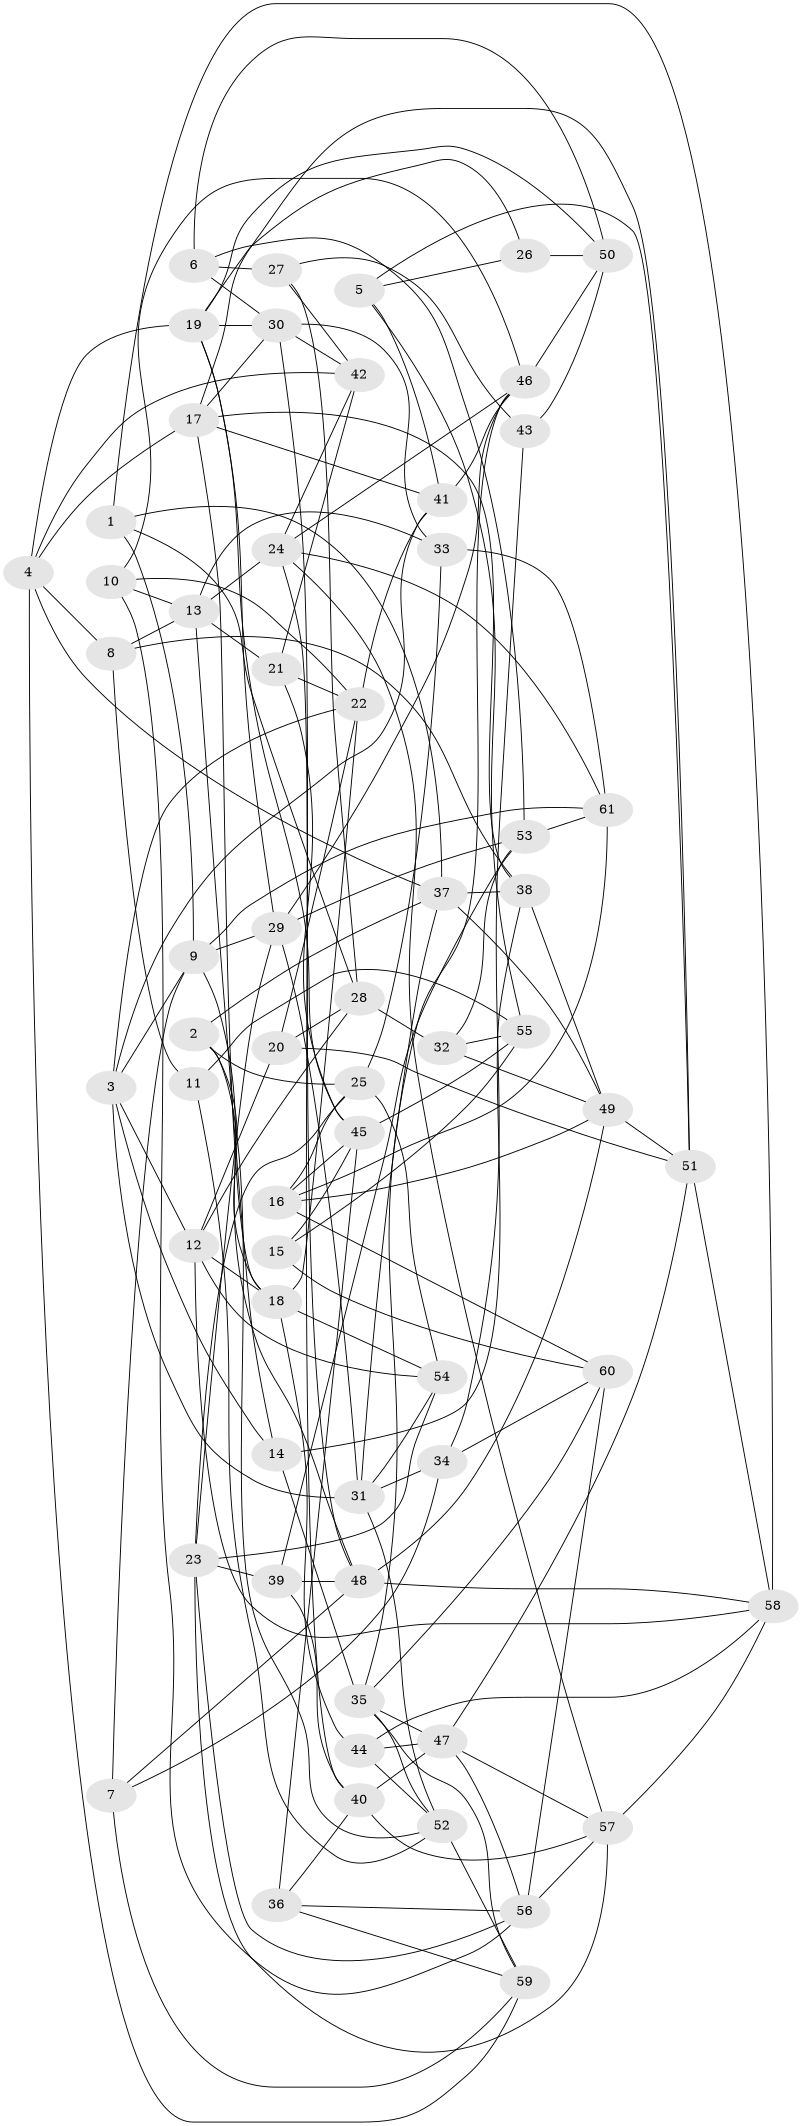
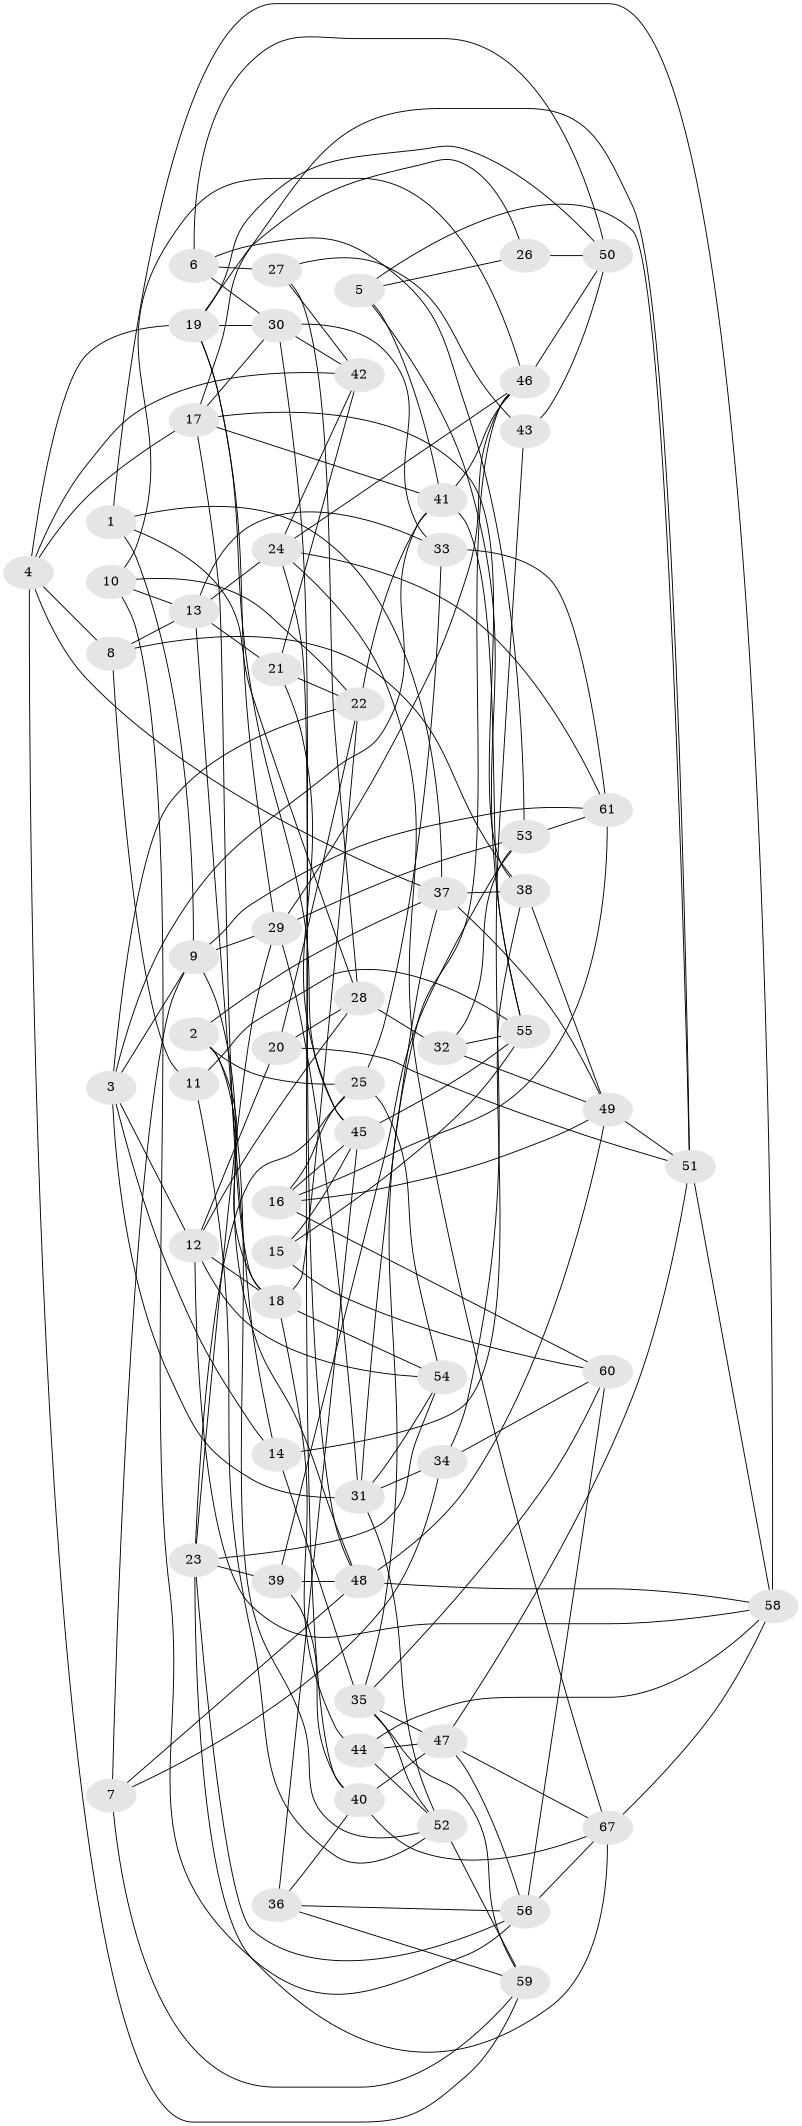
  graph {
    rankdir=LR
    node [color=gray90 style=filled]
    edge [weight=1.0]
    1
    9
    28
    37
    58
    48
    29
    61
    32
    38
    49
    2
    18
    25
    52
    22
    54
    44
    33
    59
    3
    12
    14
    31
    41
    20
    35
    34
    55
    46
    4
    8
    17
    19
    42
    11
    13
    51
    30
    26
    50
    45
    5
    6
    27
    53
    43
    7
    60
    21
    24
    10
    56
-   57
+   57 [label=67]
    40
    47
    15
    16
    23
    39
    36
    1 -- 9
    1 -- 28
    1 -- 37
    1 -- 58
    9 -- 48
    9 -- 29
    9 -- 61
    28 -- 32
    37 -- 38
    37 -- 49
    48 -- 58
    48 -- 49
    29 -- 31
    29 -- 46
    29 -- 53
    32 -- 49
    32 -- 55
    32 -- 53
    38 -- 49
    49 -- 51
    2 -- 37
    2 -- 18
    2 -- 25
    2 -- 52
    18 -- 22
    18 -- 54
    18 -- 44
    25 -- 54 [weight=2.0]
    25 -- 33
    52 -- 59
    22 -- 41
    44 -- 58
    44 -- 52
    44 -- 47
    33 -- 61
    3 -- 9
    3 -- 22
    3 -- 12
    3 -- 14
    3 -- 31
    3 -- 41
    12 -- 28
    12 -- 58
    12 -- 18
    12 -- 54
    12 -- 20
    14 -- 38
    14 -- 35
    31 -- 37
    31 -- 52
    31 -- 54
    31 -- 34
+   41 -- 55
    41 -- 46
    20 -- 28
    20 -- 22
    20 -- 51
    35 -- 52
    35 -- 59
    35 -- 46
    35 -- 60
    35 -- 47
    34 -- 43
    34 -- 60
    46 -- 50
    4 -- 37
    4 -- 59
    4 -- 8
    4 -- 17
    4 -- 19
    4 -- 42
    8 -- 38 [weight=2.0]
    8 -- 11 [weight=2.0]
    8 -- 13
    17 -- 38
    17 -- 18
    17 -- 41
    17 -- 51
    17 -- 30
    19 -- 29
    19 -- 30
    19 -- 26
    19 -- 50
    19 -- 45
    11 -- 52
    11 -- 55
    13 -- 33
    13 -- 14
    13 -- 21
    13 -- 24
    51 -- 58
    30 -- 48
    30 -- 33
    30 -- 42
    26 -- 50 [weight=2.0]
    45 -- 55
    5 -- 41
    5 -- 55
    5 -- 51
    5 -- 26
    6 -- 30
    6 -- 50
    6 -- 27
    6 -- 53
    27 -- 28 [weight=2.0]
    27 -- 42
    27 -- 43 [weight=2.0]
    53 -- 61 [weight=2.0]
    43 -- 50
    7 -- 9
    7 -- 48
    7 -- 59
    7 -- 34
    21 -- 22
    21 -- 42
    21 -- 45
    24 -- 61
    24 -- 46
    24 -- 42
    24 -- 57
    24 -- 40
    10 -- 22
    10 -- 46
    10 -- 13
    10 -- 56
    56 -- 60
    56 -- 57
    57 -- 58
    40 -- 57
    40 -- 47
    47 -- 51
    47 -- 56
    47 -- 57
    15 -- 55
    15 -- 45
    15 -- 60 [weight=2.0]
    16 -- 61
    16 -- 49
    16 -- 25
    16 -- 45
    16 -- 60
    23 -- 29
    23 -- 25
    23 -- 54
    23 -- 56
    23 -- 57
    23 -- 39
    39 -- 48
    39 -- 53
    39 -- 40
    36 -- 59 [weight=2.0]
    36 -- 45
    36 -- 56
    36 -- 40 [weight=2.0]
  }
